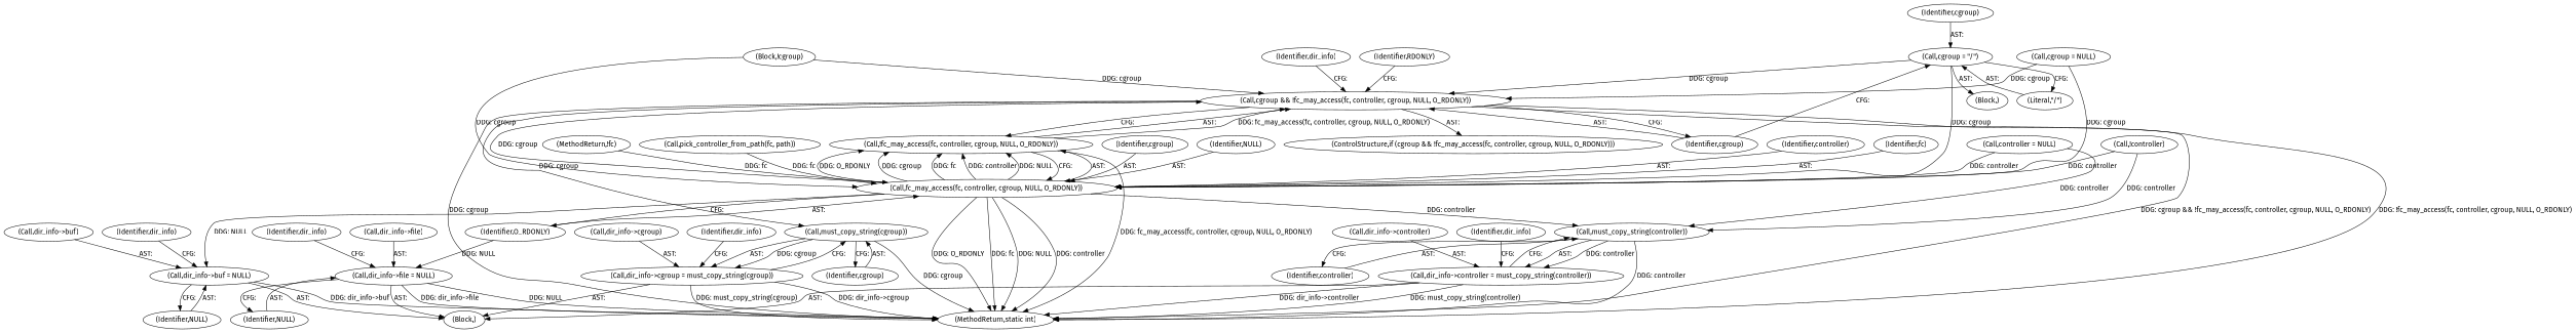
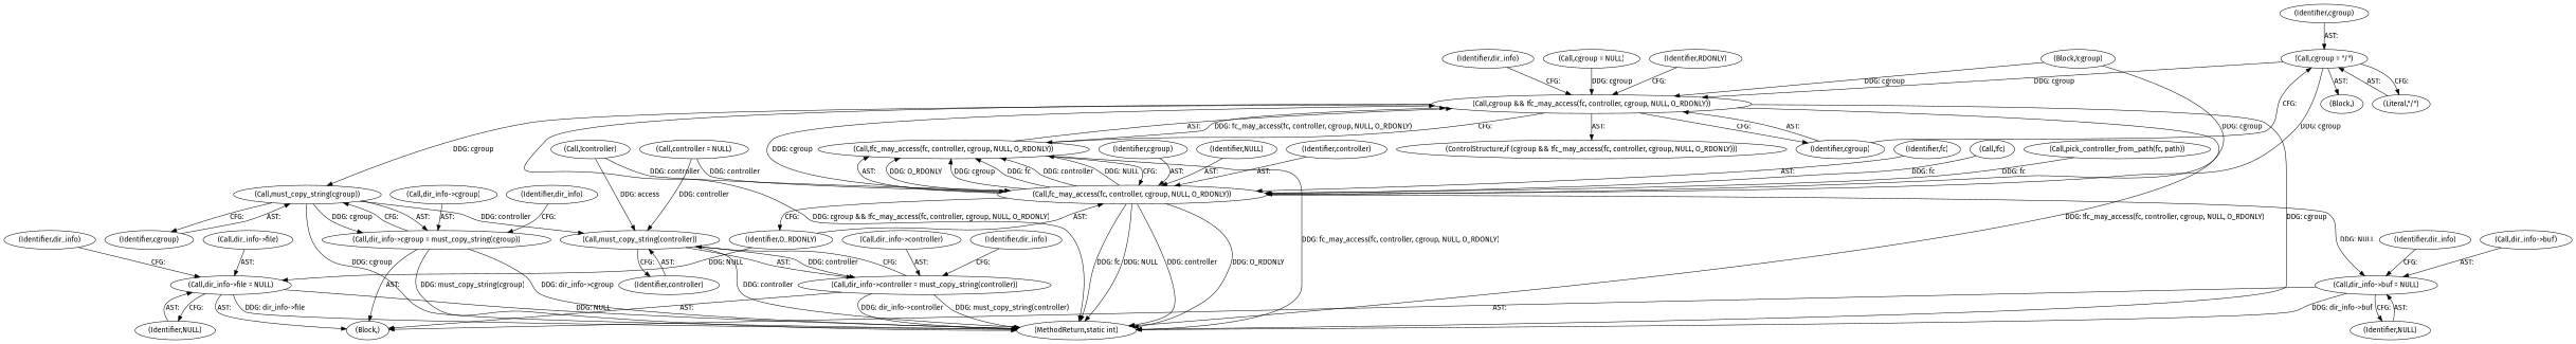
  digraph {
    fontname="Fira Sans"
    node [fontname="Fira Sans"]
    edge [fontname="Fira Sans"]
    n1 [label="(Call,cgroup = \"/\")"]
    n2 [label="(Call,cgroup && !fc_may_access(fc, controller, cgroup, NULL, O_RDONLY))"]
    n3 [label="(Call,fc_may_access(fc, controller, cgroup, NULL, O_RDONLY))"]
    n4 [label="(Block,)"]
    n5 [label="(Literal,\"/\")"]
    n6 [label="(Call,must_copy_string(cgroup))"]
    n7 [label="(Call,!fc_may_access(fc, controller, cgroup, NULL, O_RDONLY))"]
    n8 [label="(Identifier,cgroup)"]
    n9 [label="(MethodReturn,static int)"]
    n10 [label="(ControlStructure,if (cgroup && !fc_may_access(fc, controller, cgroup, NULL, O_RDONLY)))"]
    n11 [label="(Call,must_copy_string(controller))"]
    n12 [label="(Call,dir_info->buf = NULL)"]
    n13 [label="(Identifier,O_RDONLY)"]
    n14 [label="(Call,dir_info->cgroup = must_copy_string(cgroup))"]
    n15 [label="(Identifier,cgroup)"]
    n16 [label="(Block,)"]
    n17 [label="(Call,dir_info->controller = must_copy_string(controller))"]
    n18 [label="(Identifier,controller)"]
    n19 [label="(Identifier,NULL)"]
    n20 [label="(Call,dir_info->file = NULL)"]
    n21 [label="(Identifier,NULL)"]
    n22 [label="(Identifier,dir_info)"]
    n23 [label="(Call,!controller)"]
    n24 [label="(Call,dir_info->cgroup)"]
    n25 [label="(Call,dir_info->controller)"]
    n26 [label="(Call,dir_info->buf)"]
    n27 [label="(Identifier,cgroup)"]
    n28 [label="(Identifier,fc)"]
    n29 [label="(Identifier,dir_info)"]
    n30 [label="(Call,cgroup = NULL)"]
    n31 [label="(Identifier,dir_info)"]
    n32 [label="(Identifier,cgroup)"]
-   n33 [label="(MethodReturn,!fc)"]
+   n33 [label="(Call,!fc)"]
    n34 [label="(Call,pick_controller_from_path(fc, path))"]
    n35 [label="(Block,!cgroup)"]
    n36 [label="(Call,controller = NULL)"]
    n37 [label="(Call,dir_info->file)"]
    n38 [label="(Identifier,RDONLY)"]
    n39 [label="(Identifier,dir_info)"]
    n40 [label="(Identifier,NULL)"]
    n41 [label="(Identifier,dir_info)"]
    n42 [label="(Identifier,controller)"]
    n1 -> n2 [label="DDG: cgroup"]
    n1 -> n3 [label="DDG: cgroup"]
    n1 -> n4 [label="AST: "]
    n1 -> n5 [label="CFG: "]
    n2 -> n6 [label="DDG: cgroup"]
    n2 -> n7 [label="CFG: "]
    n2 -> n8 [label="CFG: "]
    n2 -> n9 [label="DDG: cgroup && !fc_may_access(fc, controller, cgroup, NULL, O_RDONLY)"]
    n2 -> n9 [label="DDG: !fc_may_access(fc, controller, cgroup, NULL, O_RDONLY)"]
    n2 -> n9 [label="DDG: cgroup"]
    n2 -> n10 [label="AST: "]
    n3 -> n2 [label="DDG: cgroup"]
    n3 -> n7 [label="AST: "]
    n3 -> n7 [label="DDG: O_RDONLY"]
    n3 -> n7 [label="DDG: cgroup"]
    n3 -> n7 [label="DDG: fc"]
    n3 -> n7 [label="DDG: controller"]
    n3 -> n7 [label="DDG: NULL"]
    n3 -> n9 [label="DDG: O_RDONLY"]
    n3 -> n9 [label="DDG: fc"]
    n3 -> n9 [label="DDG: NULL"]
    n3 -> n9 [label="DDG: controller"]
-   n3 -> n11 [label="DDG: controller"]
+   n6 -> n11 [label="DDG: controller"]
    n3 -> n12 [label="DDG: NULL"]
    n3 -> n13 [label="CFG: "]
    n5 -> n1 [label="AST: "]
    n6 -> n9 [label="DDG: cgroup"]
    n6 -> n14 [label="AST: "]
    n6 -> n14 [label="DDG: cgroup"]
    n6 -> n15 [label="CFG: "]
    n7 -> n2 [label="AST: "]
    n7 -> n2 [label="DDG: fc_may_access(fc, controller, cgroup, NULL, O_RDONLY)"]
    n7 -> n3 [label="CFG: "]
    n7 -> n9 [label="DDG: fc_may_access(fc, controller, cgroup, NULL, O_RDONLY)"]
    n8 -> n1 [label="CFG: "]
    n8 -> n2 [label="AST: "]
    n11 -> n9 [label="DDG: controller"]
    n11 -> n17 [label="AST: "]
    n11 -> n17 [label="DDG: controller"]
    n11 -> n18 [label="CFG: "]
    n12 -> n9 [label="DDG: dir_info->buf"]
    n12 -> n16 [label="AST: "]
    n12 -> n19 [label="CFG: "]
    n13 -> n3 [label="AST: "]
    n13 -> n20 [label="DDG: NULL"]
    n14 -> n6 [label="CFG: "]
    n14 -> n9 [label="DDG: must_copy_string(cgroup)"]
    n14 -> n9 [label="DDG: dir_info->cgroup"]
    n14 -> n16 [label="AST: "]
    n15 -> n6 [label="AST: "]
    n17 -> n9 [label="DDG: dir_info->controller"]
    n17 -> n9 [label="DDG: must_copy_string(controller)"]
    n17 -> n11 [label="CFG: "]
    n17 -> n16 [label="AST: "]
    n18 -> n11 [label="AST: "]
    n19 -> n12 [label="AST: "]
    n20 -> n9 [label="DDG: dir_info->file"]
    n20 -> n9 [label="DDG: NULL"]
    n20 -> n16 [label="AST: "]
    n20 -> n21 [label="CFG: "]
    n21 -> n20 [label="AST: "]
    n22 -> n12 [label="CFG: "]
    n23 -> n3 [label="DDG: controller"]
-   n23 -> n11 [label="DDG: controller"]
+   n23 -> n11 [label="DDG: access"]
    n24 -> n14 [label="AST: "]
    n25 -> n17 [label="AST: "]
    n26 -> n12 [label="AST: "]
    n27 -> n3 [label="AST: "]
    n28 -> n3 [label="AST: "]
    n29 -> n2 [label="CFG: "]
    n30 -> n2 [label="DDG: cgroup"]
-   n30 -> n3 [label="DDG: cgroup"]
    n31 -> n20 [label="CFG: "]
    n32 -> n1 [label="AST: "]
    n33 -> n3 [label="DDG: fc"]
    n34 -> n3 [label="DDG: fc"]
    n35 -> n2 [label="DDG: cgroup"]
    n35 -> n3 [label="DDG: cgroup"]
    n36 -> n3 [label="DDG: controller"]
    n36 -> n11 [label="DDG: controller"]
    n37 -> n20 [label="AST: "]
    n38 -> n2 [label="CFG: "]
    n39 -> n17 [label="CFG: "]
    n40 -> n3 [label="AST: "]
    n41 -> n14 [label="CFG: "]
    n42 -> n3 [label="AST: "]
  }
